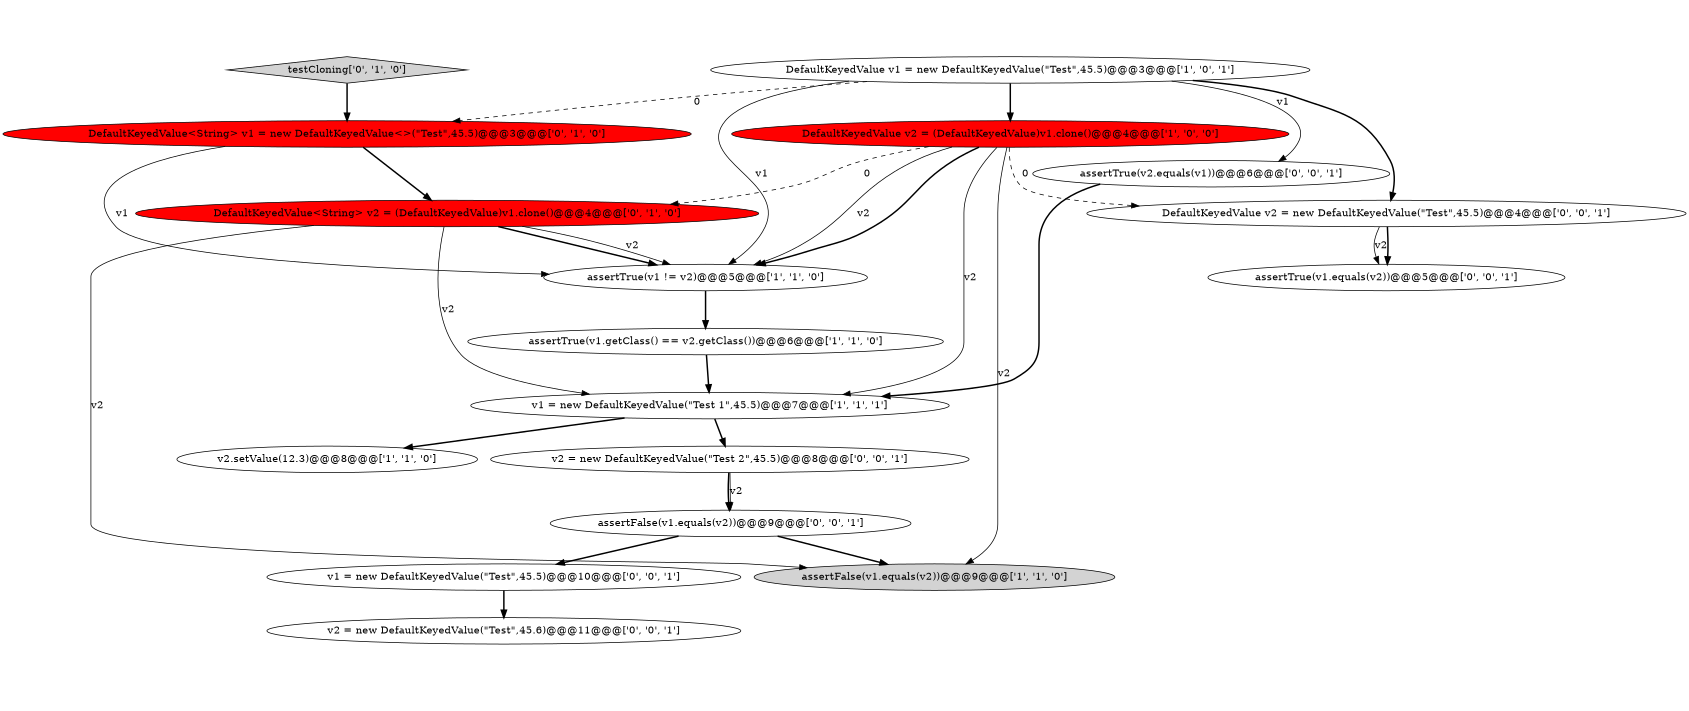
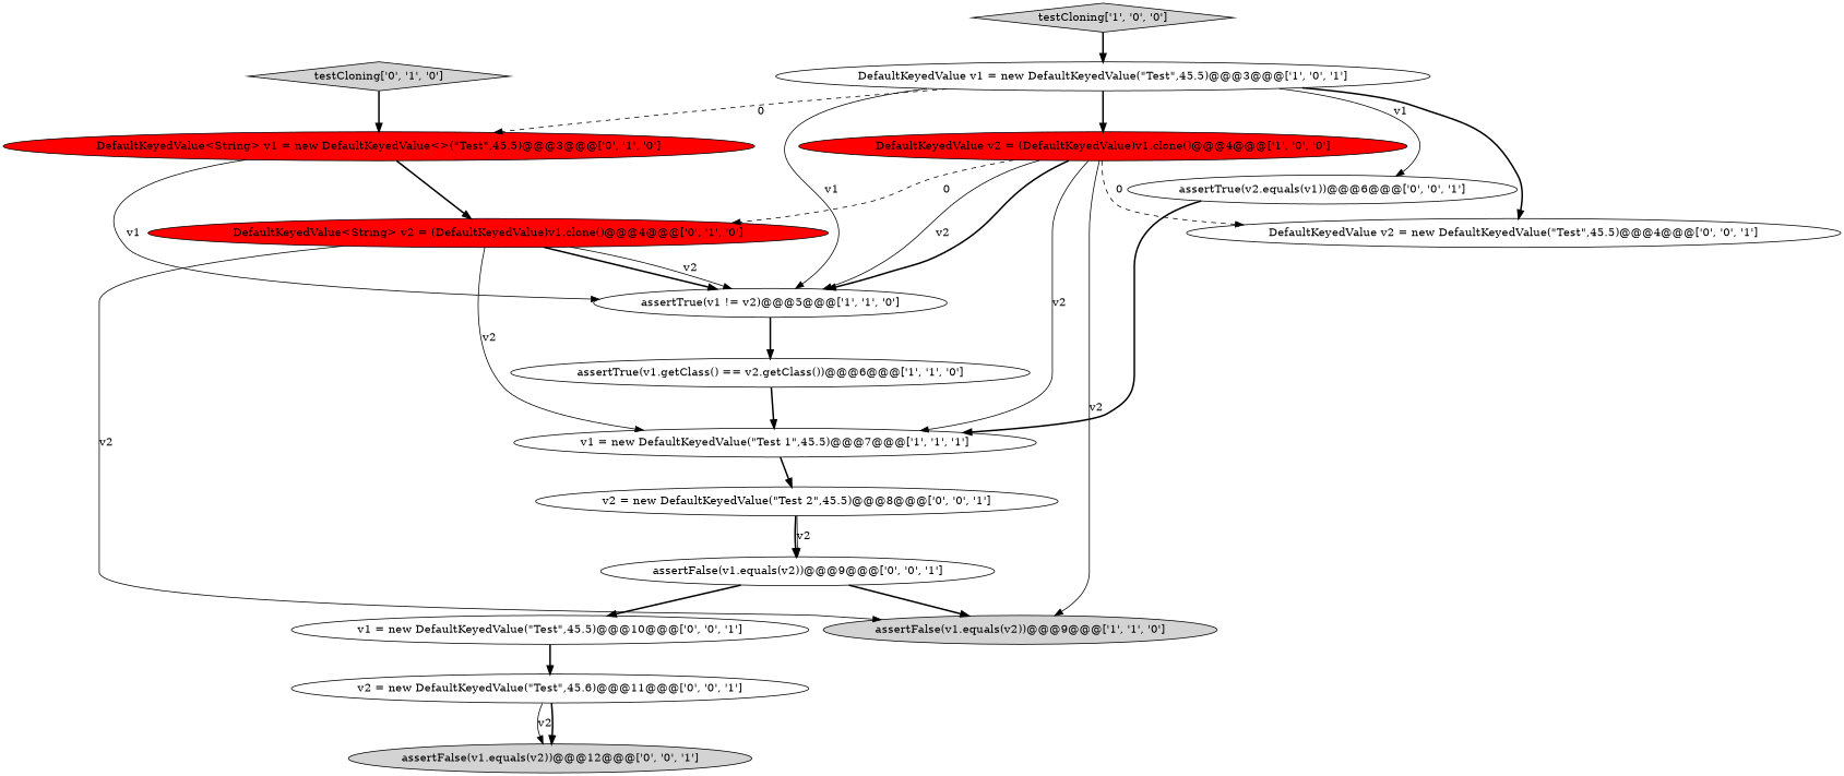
  digraph {
    node [fillcolor=white shape=ellipse style=filled]
    edge [style=bold]
-   n1 [label="assertTrue(v1.equals(v2))@@@5@@@['0', '0', '1']"]
    n2 [label="assertTrue(v2.equals(v1))@@@6@@@['0', '0', '1']"]
    n3 [label="v1 = new DefaultKeyedValue(\"Test 1\",45.5)@@@7@@@['1', '1', '1']"]
    n4 [label="v1 = new DefaultKeyedValue(\"Test\",45.5)@@@10@@@['0', '0', '1']"]
    n5 [label="v2 = new DefaultKeyedValue(\"Test\",45.6)@@@11@@@['0', '0', '1']"]
-   n7 [label="v2.setValue(12.3)@@@8@@@['1', '1', '0']"]
+   n6 [fillcolor=lightgray label="assertFalse(v1.equals(v2))@@@12@@@['0', '0', '1']"]
    n8 [fillcolor=lightgray label="assertFalse(v1.equals(v2))@@@9@@@['1', '1', '0']"]
    n9 [fillcolor=red label="DefaultKeyedValue<String> v1 = new DefaultKeyedValue<>(\"Test\",45.5)@@@3@@@['0', '1', '0']"]
    n10 [label="assertTrue(v1 != v2)@@@5@@@['1', '1', '0']"]
    n11 [fillcolor=red label="DefaultKeyedValue<String> v2 = (DefaultKeyedValue)v1.clone()@@@4@@@['0', '1', '0']"]
    n12 [label="assertTrue(v1.getClass() == v2.getClass())@@@6@@@['1', '1', '0']"]
    n13 [label="DefaultKeyedValue v1 = new DefaultKeyedValue(\"Test\",45.5)@@@3@@@['1', '0', '1']"]
    n14 [fillcolor=red label="DefaultKeyedValue v2 = (DefaultKeyedValue)v1.clone()@@@4@@@['1', '0', '0']"]
    n15 [label="DefaultKeyedValue v2 = new DefaultKeyedValue(\"Test\",45.5)@@@4@@@['0', '0', '1']"]
    n16 [label="v2 = new DefaultKeyedValue(\"Test 2\",45.5)@@@8@@@['0', '0', '1']"]
    n17 [label="assertFalse(v1.equals(v2))@@@9@@@['0', '0', '1']"]
+   n18 [fillcolor=lightgray label="testCloning['1', '0', '0']" shape=diamond]
    n19 [fillcolor=lightgray label="testCloning['0', '1', '0']" shape=diamond]
    n2 -> n3
-   n3 -> n7
    n3 -> n16
    n4 -> n5
+   n5 -> n6 [label=v2 style=solid]
+   n5 -> n6
    n9 -> n10 [label=v1 style=solid]
    n9 -> n11
    n10 -> n12
    n11 -> n3 [label=v2 style=solid]
    n11 -> n8 [label=v2 style=solid]
    n11 -> n10
    n11 -> n10 [label=v2 style=solid]
    n12 -> n3
    n13 -> n2 [label=v1 style=solid]
    n13 -> n9 [label=0 style=dashed]
    n13 -> n10 [label=v1 style=solid]
    n13 -> n14
    n13 -> n15
    n14 -> n3 [label=v2 style=solid]
    n14 -> n8 [label=v2 style=solid]
    n14 -> n10 [label=v2 style=solid]
    n14 -> n10
    n14 -> n11 [label=0 style=dashed]
    n14 -> n15 [label=0 style=dashed]
-   n15 -> n1 [label=v2 style=solid]
-   n15 -> n1
    n16 -> n17
    n16 -> n17 [label=v2 style=solid]
    n17 -> n4
    n17 -> n8
+   n18 -> n13
    n19 -> n9
  }
